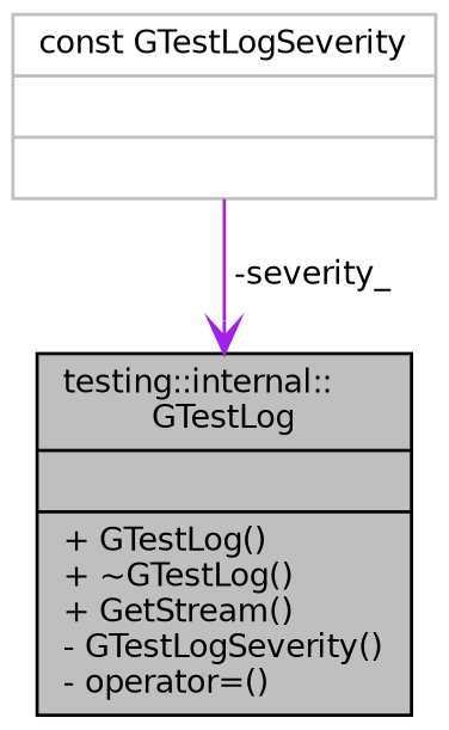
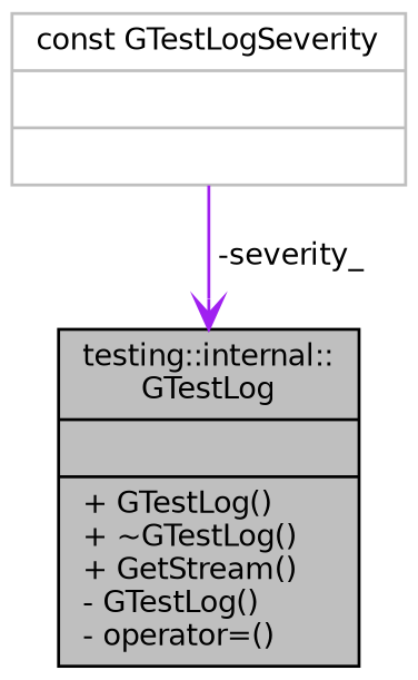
  digraph {
    node [fontname=Helvetica fontsize=10 shape=record]
-   n1 [color=black fillcolor=grey75 fontcolor=black height=0.2 label="{testing::internal::\lGTestLog\n||+ GTestLog()\l+ ~GTestLog()\l+ GetStream()\l- GTestLogSeverity()\l- operator=()\l}" style=filled width=0.4]
+   n1 [color=black fillcolor=grey75 fontcolor=black height=0.2 label="{testing::internal::\lGTestLog\n||+ GTestLog()\l+ ~GTestLog()\l+ GetStream()\l- GTestLog()\l- operator=()\l}" style=filled width=0.4]
    n2 [color=grey75 height=0.2 label="{const GTestLogSeverity\n||}" width=0.4]
    n2 -> n1 [arrowhead=vee color=purple fontname=Helvetica fontsize=10 label=" -severity_" labelfontname=Helvetica labelfontsize=10 style=solid]
  }
